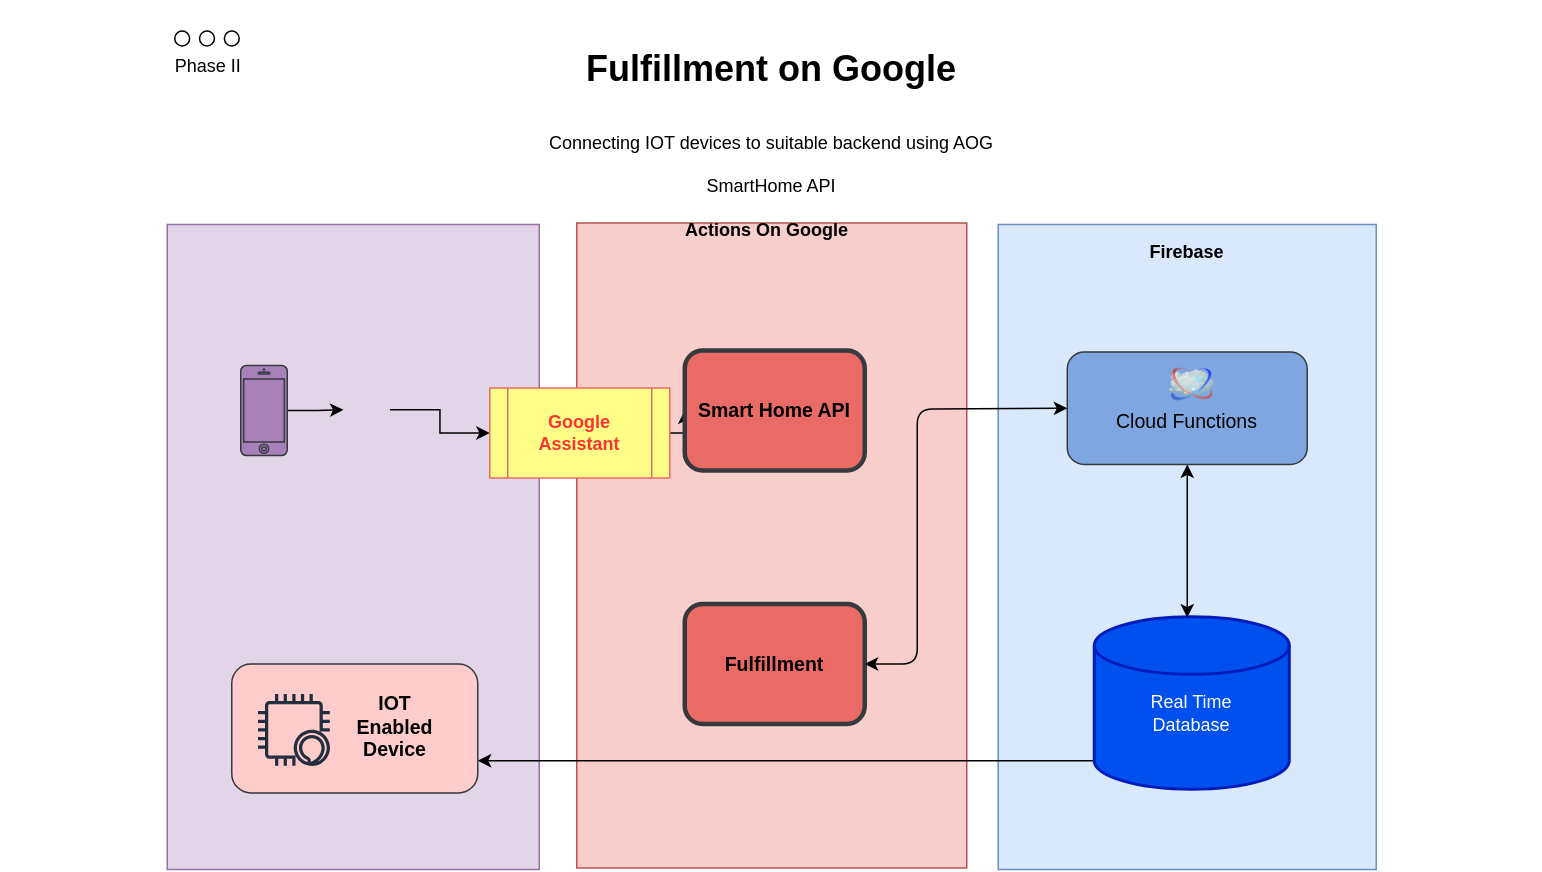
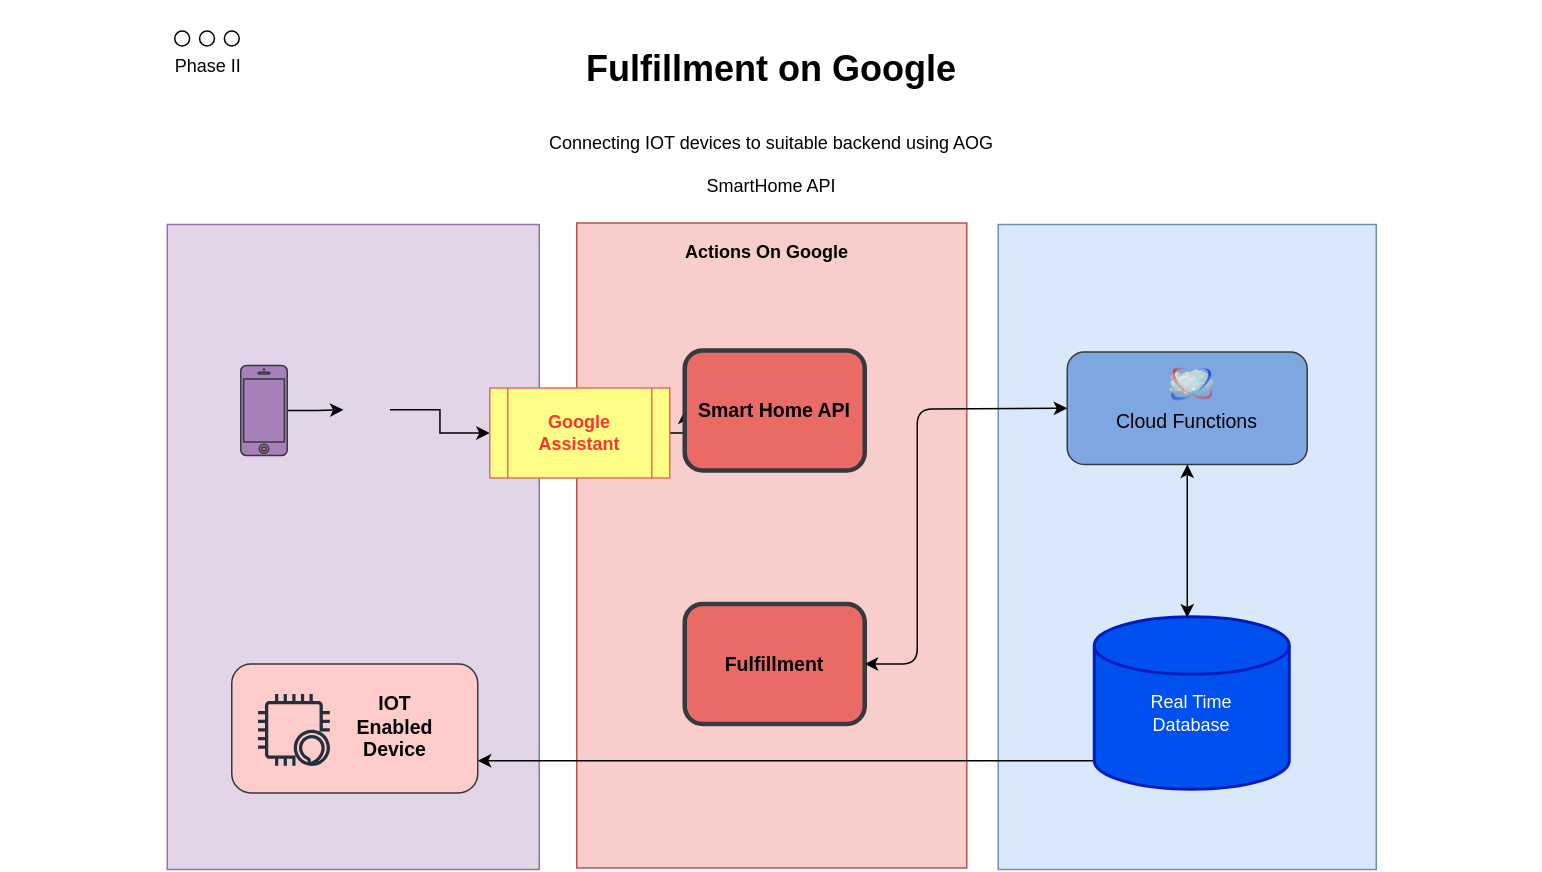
  <mxCell id="0" />
  <mxCell id="1" parent="0" />
  <mxCell id="2" value="&lt;h1&gt;&lt;span&gt;Fulfillment on Google&lt;/span&gt;&lt;/h1&gt;&lt;h1&gt;&lt;span style=&quot;font-size: 12px ; font-weight: normal&quot;&gt;Connecting IOT devices to suitable backend using AOG SmartHome API&lt;/span&gt;&lt;br&gt;&lt;/h1&gt;" style="text;html=1;strokeColor=none;fillColor=none;spacing=5;spacingTop=-20;whiteSpace=wrap;overflow=hidden;rounded=0;align=center;" vertex="1" parent="1"><mxGeometry x="339" y="26" width="350" height="110" as="geometry" /></mxCell>
  <mxCell id="3" value="Phase II" style="verticalLabelPosition=bottom;shadow=0;dashed=0;align=center;fillColor=#ffffff;html=1;verticalAlign=top;strokeWidth=1;shape=mxgraph.electrical.transmission.terminal_3_phase;pointerEvents=1;" vertex="1" parent="1"><mxGeometry x="116" y="20" width="43" height="10" as="geometry" /></mxCell>
  <mxCell id="4" value="" style="rounded=0;whiteSpace=wrap;html=1;rotation=90;fillColor=#e1d5e7;strokeColor=#9673a6;" vertex="1" parent="1"><mxGeometry x="20" y="240" width="430" height="248" as="geometry" /></mxCell>
  <mxCell id="5" value="" style="rounded=0;whiteSpace=wrap;html=1;rotation=90;fillColor=#f8cecc;strokeColor=#b85450;" vertex="1" parent="1"><mxGeometry x="299" y="233" width="430" height="260" as="geometry" /></mxCell>
- <mxCell id="6" value="&lt;b&gt;Actions On Google&lt;/b&gt;" style="text;html=1;strokeColor=none;fillColor=none;align=center;verticalAlign=middle;whiteSpace=wrap;rounded=0;" vertex="1" parent="1"><mxGeometry x="441" y="143" width="140" height="20" as="geometry" /></mxCell>
+ <mxCell id="6" value="&lt;b&gt;Actions On Google&lt;/b&gt;" style="text;html=1;strokeColor=none;fillColor=none;align=center;verticalAlign=middle;whiteSpace=wrap;rounded=0;" vertex="1" parent="1"><mxGeometry x="441" y="158" width="140" height="20" as="geometry" /></mxCell>
  <mxCell id="7" value="" style="rounded=0;whiteSpace=wrap;html=1;rotation=90;fillColor=#dae8fc;strokeColor=#6c8ebf;" vertex="1" parent="1"><mxGeometry x="576" y="238" width="430" height="252" as="geometry" /></mxCell>
- <mxCell id="8" value="&lt;b&gt;Firebase&lt;/b&gt;" style="text;html=1;strokeColor=none;fillColor=none;align=center;verticalAlign=middle;whiteSpace=wrap;rounded=0;" vertex="1" parent="1"><mxGeometry x="771" y="158" width="40" height="20" as="geometry" /></mxCell>
  <mxCell id="9" value="" style="edgeStyle=orthogonalEdgeStyle;rounded=0;orthogonalLoop=1;jettySize=auto;html=1;fontSize=13;" edge="1" parent="1" source="10" target="14"><mxGeometry relative="1" as="geometry" /></mxCell>
  <mxCell id="10" value="" style="shape=image;html=1;verticalAlign=top;verticalLabelPosition=bottom;labelBackgroundColor=#ffffff;imageAspect=0;aspect=fixed;image=https://cdn4.iconfinder.com/data/icons/essential-app-1/16/mic-microphone-record-speak-128.png" vertex="1" parent="1"><mxGeometry x="228.5" y="257" width="31" height="31" as="geometry" /></mxCell>
  <mxCell id="11" style="edgeStyle=orthogonalEdgeStyle;rounded=0;orthogonalLoop=1;jettySize=auto;html=1;exitX=0;exitY=0.85;exitDx=0;exitDy=0;exitPerimeter=0;entryX=1;entryY=0.75;entryDx=0;entryDy=0;fontSize=13;" edge="1" parent="1" source="12" target="22"><mxGeometry relative="1" as="geometry"><Array as="points"><mxPoint x="729" y="507" /></Array></mxGeometry></mxCell>
  <mxCell id="12" value="&lt;br&gt;Real Time&lt;br&gt;Database" style="strokeWidth=2;html=1;shape=mxgraph.flowchart.database;whiteSpace=wrap;fillColor=#0050ef;strokeColor=#001DBC;fontColor=#ffffff;" vertex="1" parent="1"><mxGeometry x="729" y="410.5" width="130" height="115" as="geometry" /></mxCell>
  <mxCell id="13" style="edgeStyle=orthogonalEdgeStyle;rounded=0;orthogonalLoop=1;jettySize=auto;html=1;exitX=1;exitY=0.5;exitDx=0;exitDy=0;entryX=0;entryY=0.5;entryDx=0;entryDy=0;fontSize=13;" edge="1" parent="1" source="14" target="15"><mxGeometry relative="1" as="geometry" /></mxCell>
  <mxCell id="14" value="&lt;b&gt;&lt;font color=&quot;#ff3333&quot;&gt;Google&lt;br&gt;Assistant&lt;/font&gt;&lt;/b&gt;" style="shape=process;whiteSpace=wrap;html=1;backgroundOutline=1;fillColor=#ffff88;strokeColor=#EA6B66;" vertex="1" parent="1"><mxGeometry x="326" y="258" width="120" height="60" as="geometry" /></mxCell>
  <mxCell id="15" value="Smart Home API" style="shape=ext;rounded=1;html=1;whiteSpace=wrap;strokeWidth=3;fillColor=#EA6B66;strokeColor=#36393d;fontStyle=1;fontSize=13;" vertex="1" parent="1"><mxGeometry x="456" y="233" width="120" height="80" as="geometry" /></mxCell>
  <mxCell id="16" value="Fulfillment" style="shape=ext;rounded=1;html=1;whiteSpace=wrap;strokeWidth=3;fillColor=#EA6B66;strokeColor=#36393d;fontStyle=1;fontSize=13;" vertex="1" parent="1"><mxGeometry x="456" y="402" width="120" height="80" as="geometry" /></mxCell>
  <mxCell id="17" style="edgeStyle=orthogonalEdgeStyle;rounded=0;orthogonalLoop=1;jettySize=auto;html=1;fontSize=13;" edge="1" parent="1" source="18" target="10"><mxGeometry relative="1" as="geometry" /></mxCell>
  <mxCell id="18" value="" style="html=1;verticalLabelPosition=bottom;labelBackgroundColor=#ffffff;verticalAlign=top;shadow=0;dashed=0;strokeWidth=1;shape=mxgraph.ios7.misc.iphone;fillColor=#A680B8;strokeColor=#36393d;fontSize=13;" vertex="1" parent="1"><mxGeometry x="160" y="243" width="31" height="60" as="geometry" /></mxCell>
  <mxCell id="19" value="&lt;br&gt;Cloud Functions" style="rounded=1;whiteSpace=wrap;html=1;fillColor=#7EA6E0;fontSize=13;strokeColor=#36393d;" vertex="1" parent="1"><mxGeometry x="711" y="234" width="160" height="75" as="geometry" /></mxCell>
  <mxCell id="20" value="" style="image;html=1;labelBackgroundColor=#ffffff;image=img/lib/clip_art/networking/Cloud_128x128.png;fillColor=#7EA6E0;fontSize=13;" vertex="1" parent="1"><mxGeometry x="779" y="237" width="30" height="38" as="geometry" /></mxCell>
  <mxCell id="21" value="" style="endArrow=classic;startArrow=classic;html=1;fontSize=13;entryX=0.5;entryY=1;entryDx=0;entryDy=0;" edge="1" parent="1" target="19"><mxGeometry width="50" height="50" relative="1" as="geometry"><mxPoint x="791" y="411" as="sourcePoint" /><mxPoint x="391" y="598" as="targetPoint" /></mxGeometry></mxCell>
  <mxCell id="22" value="" style="rounded=1;whiteSpace=wrap;html=1;fillColor=#ffcccc;fontSize=13;strokeColor=#36393d;" vertex="1" parent="1"><mxGeometry x="154" y="442" width="164" height="86" as="geometry" /></mxCell>
  <mxCell id="23" value="" style="outlineConnect=0;fontColor=#232F3E;gradientColor=none;strokeColor=#232F3E;fillColor=none;dashed=0;verticalLabelPosition=bottom;verticalAlign=top;align=center;html=1;fontSize=12;fontStyle=0;aspect=fixed;shape=mxgraph.aws4.resourceIcon;resIcon=mxgraph.aws4.alexa_enabled_device;movable=0;resizable=0;rotatable=0;deletable=0;editable=0;connectable=0;" vertex="1" parent="1"><mxGeometry x="165.5" y="456" width="60" height="60" as="geometry" /></mxCell>
  <mxCell id="24" value="IOT&lt;br&gt;Enabled&lt;br&gt;Device" style="text;html=1;strokeColor=none;fillColor=none;align=center;verticalAlign=middle;whiteSpace=wrap;rounded=0;fontSize=13;fontStyle=1" vertex="1" parent="1"><mxGeometry x="242.5" y="474" width="40" height="20" as="geometry" /></mxCell>
  <mxCell id="25" value="" style="endArrow=classic;startArrow=classic;html=1;fontSize=13;entryX=0;entryY=0.5;entryDx=0;entryDy=0;exitX=1;exitY=0.5;exitDx=0;exitDy=0;" edge="1" parent="1" source="16" target="19"><mxGeometry width="50" height="50" relative="1" as="geometry"><mxPoint x="111" y="648" as="sourcePoint" /><mxPoint x="161" y="598" as="targetPoint" /><Array as="points"><mxPoint x="611" y="442" /><mxPoint x="611" y="272" /></Array></mxGeometry></mxCell>
